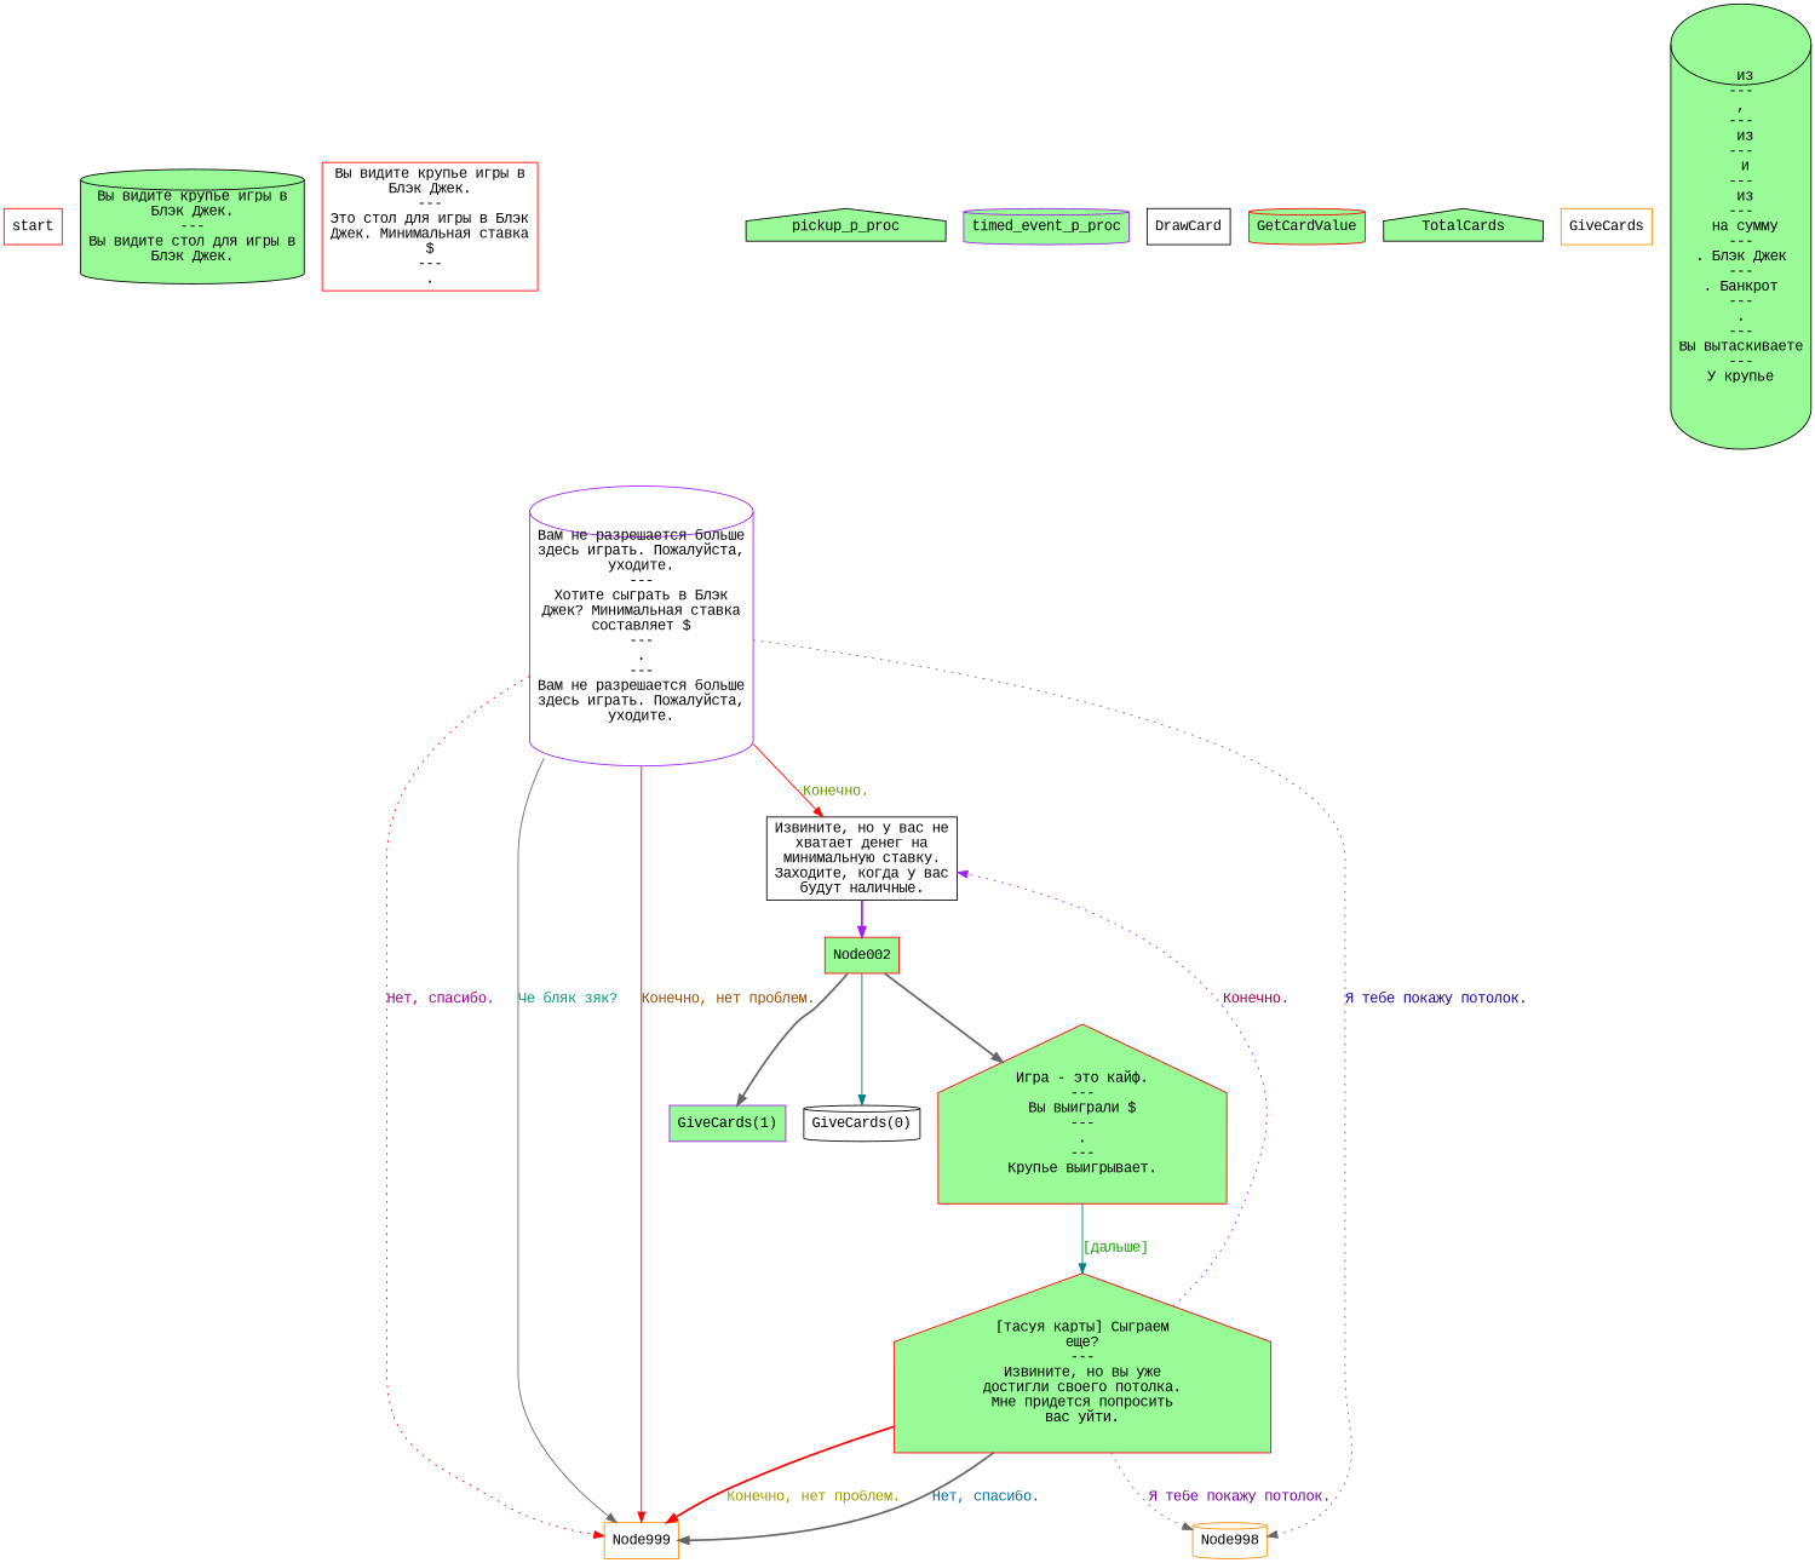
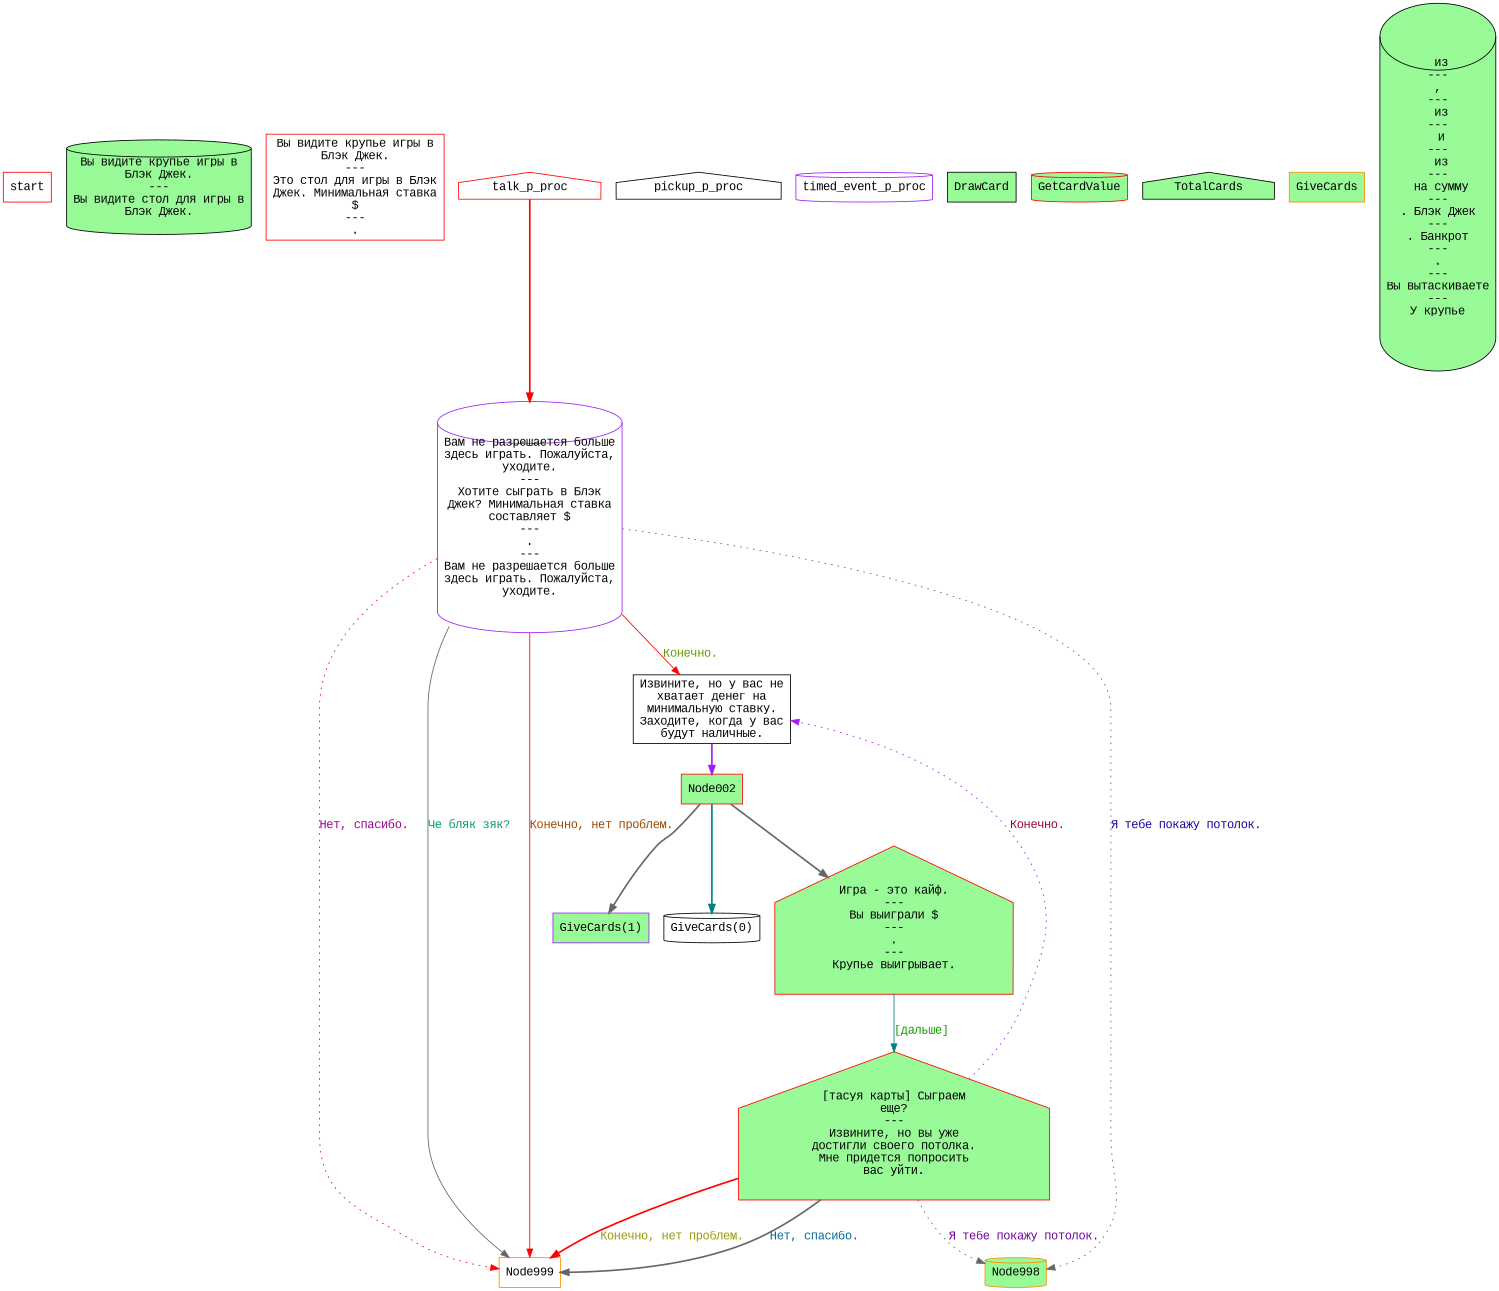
  digraph {
    fontname="Liberation Mono"
    node [color=red fillcolor=white fontname="Liberation Mono" shape=box style=filled]
    edge [color=gray40 fontname="Liberation Mono" style=bold]
    start
    n2 [color=black fillcolor=palegreen label="Вы видите крупье игры в\nБлэк Джек.\n---\nВы видите стол для игры в\nБлэк Джек." shape=cylinder]
    n3 [label="Вы видите крупье игры в\nБлэк Джек.\n---\nЭто стол для игры в Блэк\nДжек. Минимальная ставка\n$\n---\n."]
+   talk_p_proc [shape=house]
    n5 [color=purple label="Вам не разрешается больше\nздесь играть. Пожалуйста,\nуходите.\n---\nХотите сыграть в Блэк\nДжек? Минимальная ставка\nсоставляет $\n---\n.\n---\nВам не разрешается больше\nздесь играть. Пожалуйста,\nуходите." shape=cylinder]
    n6 [color=black label="Извините, но у вас не\nхватает денег на\nминимальную ставку.\nЗаходите, когда у вас\nбудут наличные."]
    Node999 [color=darkorange]
-   Node998 [color=darkorange shape=cylinder]
+   Node998 [color=darkorange fillcolor=palegreen shape=cylinder]
    Node002 [fillcolor=palegreen]
-   pickup_p_proc [color=black fillcolor=palegreen shape=house]
-   timed_event_p_proc [color=purple fillcolor=palegreen shape=cylinder]
+   pickup_p_proc [color=black shape=house]
+   timed_event_p_proc [color=purple shape=cylinder]
    "GiveCards(0)" [color=black shape=cylinder]
    "GiveCards(1)" [color=purple fillcolor=palegreen]
    n14 [fillcolor=palegreen label="Игра - это кайф.\n---\nВы выиграли $\n---\n.\n---\nКрупье выигрывает." shape=house]
    n15 [fillcolor=palegreen label="[тасуя карты] Сыграем\nеще?\n---\nИзвините, но вы уже\nдостигли своего потолка.\nМне придется попросить\nвас уйти." shape=house]
-   DrawCard [color=black]
+   DrawCard [color=black fillcolor=palegreen]
    GetCardValue [fillcolor=palegreen shape=cylinder]
    TotalCards [color=black fillcolor=palegreen shape=house]
-   GiveCards [color=darkorange]
+   GiveCards [color=darkorange fillcolor=palegreen]
    n20 [color=black fillcolor=palegreen label=" из\n---\n,\n---\n из\n---\n и\n---\n из\n---\n на сумму\n---\n. Блэк Джек\n---\n. Банкрот\n---\n.\n---\nВы вытаскиваете\n---\nУ крупье" shape=cylinder]
+   talk_p_proc -> n5 [color=red]
    n5 -> n6 [color=red fontcolor="#649900" label="Конечно." style=solid]
    n5 -> Node999 [color=red fontcolor="#990091" label="Нет, спасибо." style=dotted]
    n5 -> Node999 [fontcolor="#009974" label="Че бляк зяк?" style=solid]
    n5 -> Node999 [color=red fontcolor="#994800" label="Конечно, нет проблем." style=solid]
    n5 -> Node998 [fontcolor="#1B0099" label="Я тебе покажу потолок." style=dotted]
    n6 -> Node002 [color=purple]
-   Node002 -> "GiveCards(0)" [color=teal style=solid]
+   Node002 -> "GiveCards(0)" [color=teal]
    Node002 -> "GiveCards(1)"
    Node002 -> n14
    n14 -> n15 [color=teal fontcolor="#129900" label="[дальше]" style=solid]
    n15 -> n6 [color=purple fontcolor="#99003E" label="Конечно." style=dotted]
    n15 -> Node999 [fontcolor="#006B99" label="Нет, спасибо."]
    n15 -> Node999 [color=red fontcolor="#989900" label="Конечно, нет проблем."]
    n15 -> Node998 [fontcolor="#6E0099" label="Я тебе покажу потолок." style=dotted]
  }
